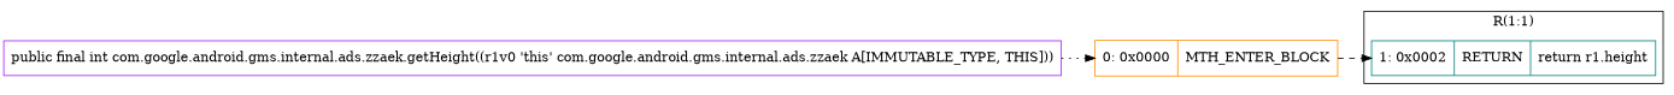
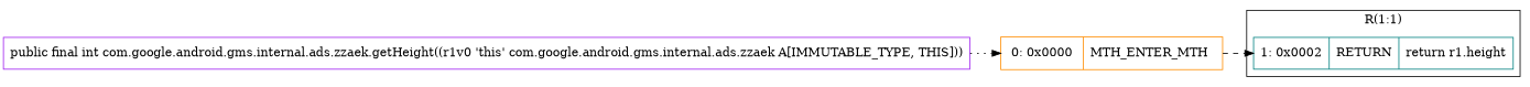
  digraph {
    rankdir=LR
    node [shape=record]
    n1 [color=teal label="{1\:\ 0x0002|RETURN\l|return r1.height\l}"]
-   n2 [color=darkorange label="{0\:\ 0x0000|MTH_ENTER_BLOCK\l}"]
+   n2 [color=darkorange label="{0\:\ 0x0000|MTH_ENTER_MTH\l}"]
    n3 [label="{public final int com.google.android.gms.internal.ads.zzaek.getHeight((r1v0 'this' com.google.android.gms.internal.ads.zzaek A[IMMUTABLE_TYPE, THIS])) }" color=purple]
    subgraph cluster_1 {
      label="R(1:1)"
      n1
    }
    n2 -> n1 [style=dashed]
    n3 -> n2 [style=dotted]
  }
